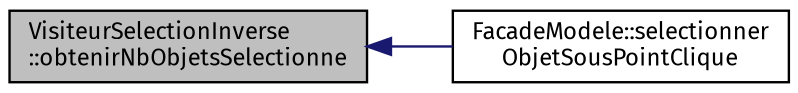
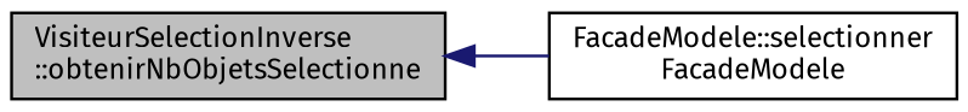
  digraph {
    rankdir=LR
    fontname="Fira Sans"
    node [color=black fontname="Fira Sans" fontsize=10 shape=record style=filled]
    n1 [fillcolor=grey75 fontcolor=black height=0.2 label="VisiteurSelectionInverse\l::obtenirNbObjetsSelectionne" width=0.4]
-   n2 [fillcolor=white height=0.2 label="FacadeModele::selectionner\lObjetSousPointClique" width=0.4]
+   n2 [fillcolor=white height=0.2 label="FacadeModele::selectionner\lFacadeModele" width=0.4]
    n1 -> n2 [color=midnightblue dir=back fontname="Fira Sans" fontsize=10 labelfontname=Helvetica labelfontsize=10 style=solid]
  }
